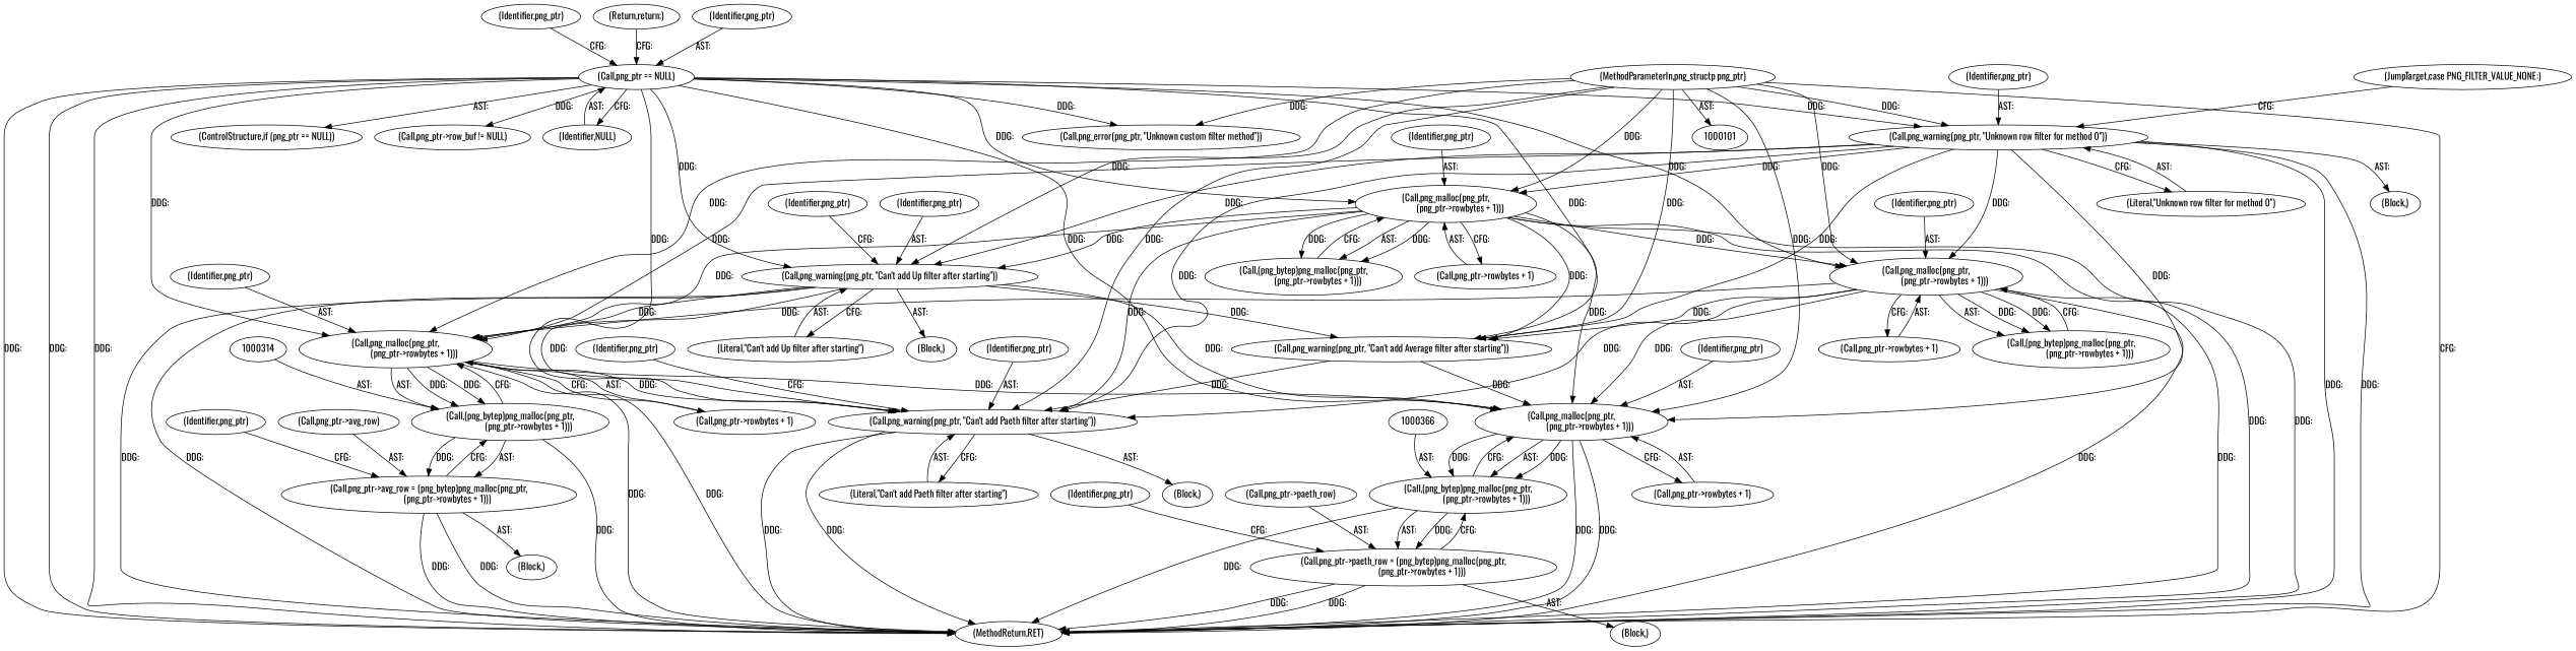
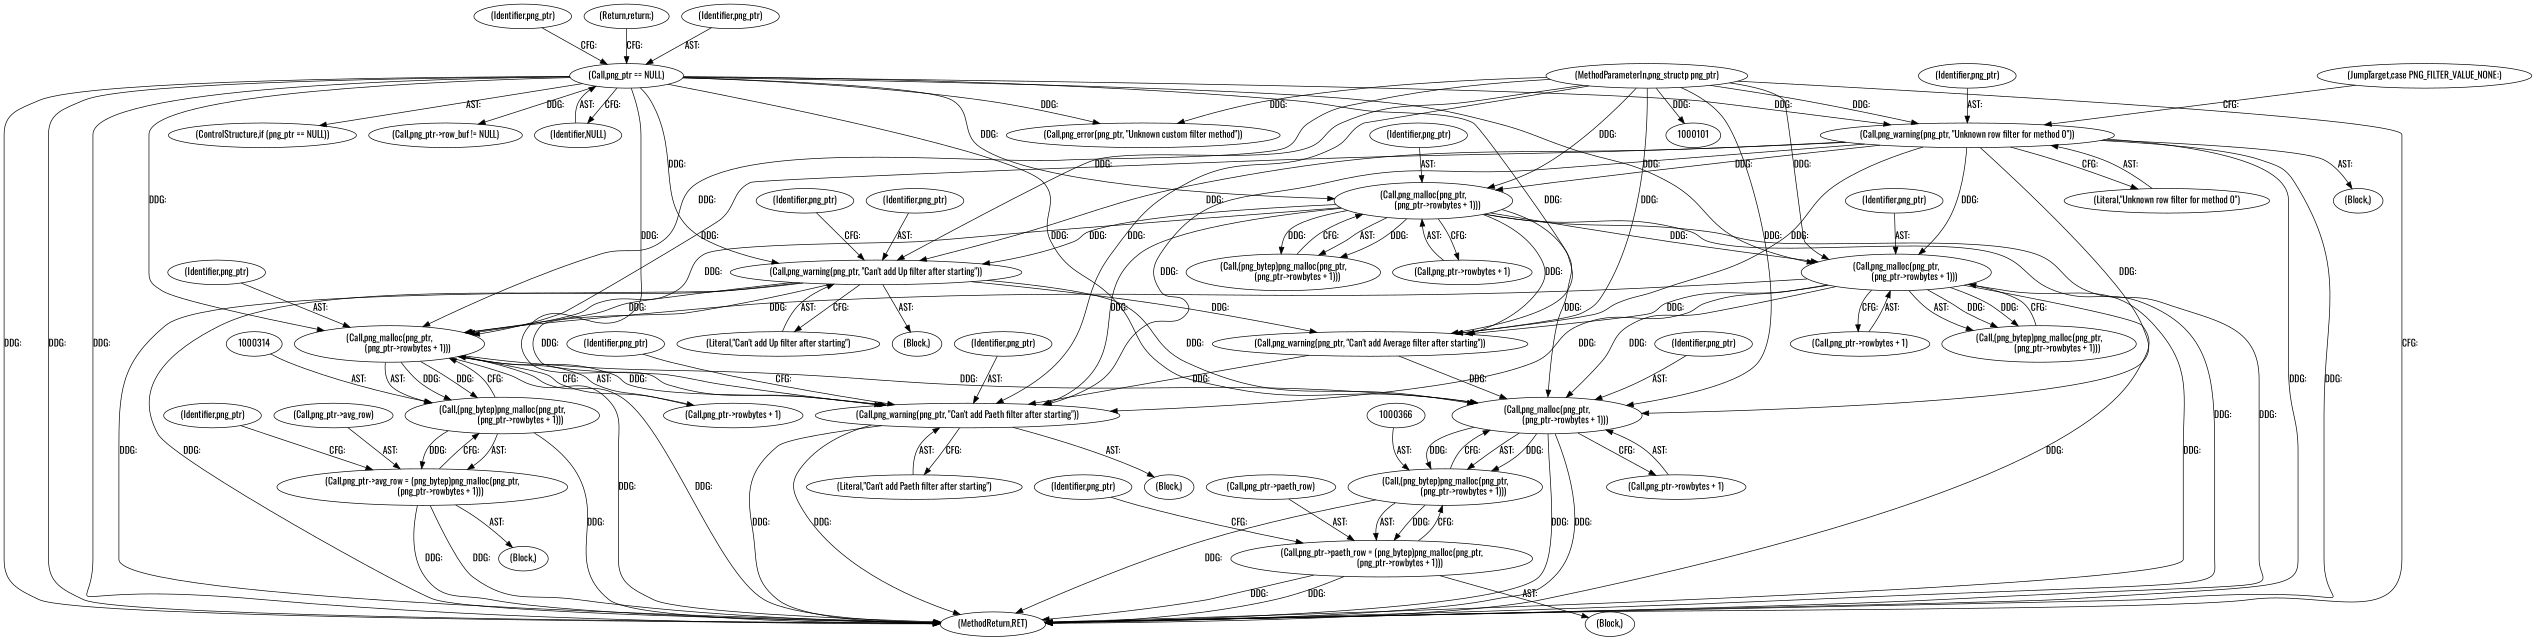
  digraph {
    fontname=Oswald
    node [fontname=Oswald]
    edge [fontname=Oswald]
    n1 [label="(Call,png_malloc(png_ptr,\n                  (png_ptr->rowbytes + 1)))"]
    n2 [label="(Call,(png_bytep)png_malloc(png_ptr,\n                  (png_ptr->rowbytes + 1)))"]
    n3 [label="(Call,png_warning(png_ptr, \"Can't add Paeth filter after starting\"))"]
    n4 [label="(Call,png_malloc(png_ptr,\n                  (png_ptr->rowbytes + 1)))"]
    n5 [label="(MethodReturn,RET)"]
    n6 [label="(Call,png_ptr->rowbytes + 1)"]
    n7 [label="(Call,png_ptr->avg_row = (png_bytep)png_malloc(png_ptr,\n                  (png_ptr->rowbytes + 1)))"]
    n8 [label="(Block,)"]
    n9 [label="(Literal,\"Can't add Paeth filter after starting\")"]
    n10 [label="(Call,(png_bytep)png_malloc(png_ptr,\n                  (png_ptr->rowbytes + 1)))"]
    n11 [label="(Call,png_ptr->rowbytes + 1)"]
    n12 [label="(Call,png_malloc(png_ptr,\n              (png_ptr->rowbytes + 1)))"]
    n13 [label="(Call,png_malloc(png_ptr,\n                  (png_ptr->rowbytes + 1)))"]
    n14 [label="(Call,png_warning(png_ptr, \"Can't add Up filter after starting\"))"]
    n15 [label="(Call,png_ptr->rowbytes + 1)"]
    n16 [label="(Call,png_warning(png_ptr, \"Can't add Average filter after starting\"))"]
    n17 [label="(Call,(png_bytep)png_malloc(png_ptr,\n              (png_ptr->rowbytes + 1)))"]
    n18 [label="(Call,png_ptr->rowbytes + 1)"]
    n19 [label="(Call,(png_bytep)png_malloc(png_ptr,\n                  (png_ptr->rowbytes + 1)))"]
    n20 [label="(Literal,\"Can't add Up filter after starting\")"]
    n21 [label="(Block,)"]
    n22 [label="(Call,png_warning(png_ptr, \"Unknown row filter for method 0\"))"]
    n23 [label="(Block,)"]
    n24 [label="(Literal,\"Unknown row filter for method 0\")"]
    n25 [label="(Call,png_ptr == NULL)"]
    n26 [label="(Identifier,NULL)"]
    n27 [label="(Call,png_error(png_ptr, \"Unknown custom filter method\"))"]
    n28 [label="(ControlStructure,if (png_ptr == NULL))"]
    n29 [label="(Call,png_ptr->row_buf != NULL)"]
    n30 [label="(MethodParameterIn,png_structp png_ptr)"]
    1000101
    n32 [label="(Block,)"]
    n33 [label="(Call,png_ptr->paeth_row = (png_bytep)png_malloc(png_ptr,\n                  (png_ptr->rowbytes + 1)))"]
    n34 [label="(Block,)"]
    n35 [label="(Identifier,png_ptr)"]
    n36 [label="(Call,png_ptr->paeth_row)"]
    n37 [label="(Identifier,png_ptr)"]
    n38 [label="(Identifier,png_ptr)"]
    n39 [label="(Identifier,png_ptr)"]
    n40 [label="(Identifier,png_ptr)"]
    n41 [label="(Identifier,png_ptr)"]
    n42 [label="(Return,return;)"]
    n43 [label="(Identifier,png_ptr)"]
    n44 [label="(Identifier,png_ptr)"]
    n45 [label="(Identifier,png_ptr)"]
    n46 [label="(Call,png_ptr->avg_row)"]
    n47 [label="(Identifier,png_ptr)"]
    n48 [label="(JumpTarget,case PNG_FILTER_VALUE_NONE:)"]
    n49 [label="(Identifier,png_ptr)"]
    n50 [label="(Identifier,png_ptr)"]
    n51 [label="(Identifier,png_ptr)"]
    1000314
    1000366
    n1 -> n2 [label="AST: "]
    n1 -> n2 [label="DDG: "]
    n1 -> n2 [label="DDG: "]
    n1 -> n3 [label="DDG: "]
    n1 -> n4 [label="DDG: "]
    n1 -> n5 [label="DDG: "]
    n1 -> n5 [label="DDG: "]
    n1 -> n6 [label="CFG: "]
    n2 -> n1 [label="CFG: "]
    n2 -> n5 [label="DDG: "]
    n2 -> n7 [label="AST: "]
    n2 -> n7 [label="DDG: "]
    n3 -> n5 [label="DDG: "]
    n3 -> n5 [label="DDG: "]
    n3 -> n8 [label="AST: "]
    n3 -> n9 [label="CFG: "]
    n4 -> n5 [label="DDG: "]
    n4 -> n5 [label="DDG: "]
    n4 -> n10 [label="AST: "]
    n4 -> n10 [label="DDG: "]
    n4 -> n10 [label="DDG: "]
    n4 -> n11 [label="CFG: "]
    n6 -> n1 [label="AST: "]
    n7 -> n2 [label="CFG: "]
    n7 -> n5 [label="DDG: "]
    n7 -> n5 [label="DDG: "]
    n7 -> n32 [label="AST: "]
    n9 -> n3 [label="AST: "]
    n10 -> n4 [label="CFG: "]
    n10 -> n5 [label="DDG: "]
    n10 -> n33 [label="AST: "]
    n10 -> n33 [label="DDG: "]
    n11 -> n4 [label="AST: "]
    n12 -> n1 [label="DDG: "]
    n12 -> n3 [label="DDG: "]
    n12 -> n4 [label="DDG: "]
    n12 -> n5 [label="DDG: "]
    n12 -> n5 [label="DDG: "]
    n12 -> n13 [label="DDG: "]
    n12 -> n14 [label="DDG: "]
    n12 -> n15 [label="CFG: "]
    n12 -> n16 [label="DDG: "]
    n12 -> n17 [label="AST: "]
    n12 -> n17 [label="DDG: "]
    n12 -> n17 [label="DDG: "]
    n13 -> n1 [label="DDG: "]
    n13 -> n3 [label="DDG: "]
    n13 -> n4 [label="DDG: "]
    n13 -> n5 [label="DDG: "]
    n13 -> n5 [label="DDG: "]
    n13 -> n16 [label="DDG: "]
    n13 -> n18 [label="CFG: "]
    n13 -> n19 [label="AST: "]
    n13 -> n19 [label="DDG: "]
    n13 -> n19 [label="DDG: "]
    n14 -> n1 [label="DDG: "]
    n14 -> n3 [label="DDG: "]
    n14 -> n4 [label="DDG: "]
    n14 -> n5 [label="DDG: "]
    n14 -> n5 [label="DDG: "]
    n14 -> n16 [label="DDG: "]
    n14 -> n20 [label="CFG: "]
    n14 -> n21 [label="AST: "]
    n15 -> n12 [label="AST: "]
    n16 -> n3 [label="DDG: "]
    n16 -> n4 [label="DDG: "]
    n17 -> n12 [label="CFG: "]
    n18 -> n13 [label="AST: "]
    n19 -> n13 [label="CFG: "]
    n20 -> n14 [label="AST: "]
    n22 -> n1 [label="DDG: "]
    n22 -> n3 [label="DDG: "]
    n22 -> n4 [label="DDG: "]
    n22 -> n5 [label="DDG: "]
    n22 -> n5 [label="DDG: "]
    n22 -> n12 [label="DDG: "]
    n22 -> n13 [label="DDG: "]
    n22 -> n14 [label="DDG: "]
    n22 -> n16 [label="DDG: "]
    n22 -> n23 [label="AST: "]
    n22 -> n24 [label="CFG: "]
    n24 -> n22 [label="AST: "]
    n25 -> n1 [label="DDG: "]
    n25 -> n3 [label="DDG: "]
    n25 -> n4 [label="DDG: "]
    n25 -> n5 [label="DDG: "]
    n25 -> n5 [label="DDG: "]
    n25 -> n5 [label="DDG: "]
    n25 -> n12 [label="DDG: "]
    n25 -> n13 [label="DDG: "]
    n25 -> n14 [label="DDG: "]
    n25 -> n16 [label="DDG: "]
    n25 -> n22 [label="DDG: "]
    n25 -> n26 [label="CFG: "]
    n25 -> n27 [label="DDG: "]
    n25 -> n28 [label="AST: "]
    n25 -> n29 [label="DDG: "]
    n26 -> n25 [label="AST: "]
    n30 -> n1 [label="DDG: "]
    n30 -> n3 [label="DDG: "]
    n30 -> n4 [label="DDG: "]
    n30 -> n5 [label="CFG: "]
    n30 -> n12 [label="DDG: "]
    n30 -> n13 [label="DDG: "]
    n30 -> n14 [label="DDG: "]
    n30 -> n16 [label="DDG: "]
    n30 -> n22 [label="DDG: "]
    n30 -> n27 [label="DDG: "]
-   n30 -> 1000101 [label="AST: "]
+   n30 -> 1000101 [label="DDG: "]
    n33 -> n5 [label="DDG: "]
    n33 -> n5 [label="DDG: "]
    n33 -> n10 [label="CFG: "]
    n33 -> n34 [label="AST: "]
    n35 -> n3 [label="CFG: "]
    n36 -> n33 [label="AST: "]
    n37 -> n3 [label="AST: "]
    n38 -> n1 [label="AST: "]
    n39 -> n25 [label="CFG: "]
    n40 -> n7 [label="CFG: "]
    n41 -> n13 [label="AST: "]
    n42 -> n25 [label="CFG: "]
    n43 -> n12 [label="AST: "]
    n44 -> n14 [label="CFG: "]
    n45 -> n25 [label="AST: "]
    n46 -> n7 [label="AST: "]
    n47 -> n33 [label="CFG: "]
    n48 -> n22 [label="CFG: "]
    n49 -> n22 [label="AST: "]
    n50 -> n14 [label="AST: "]
    n51 -> n4 [label="AST: "]
    1000314 -> n2 [label="AST: "]
    1000366 -> n10 [label="AST: "]
  }
